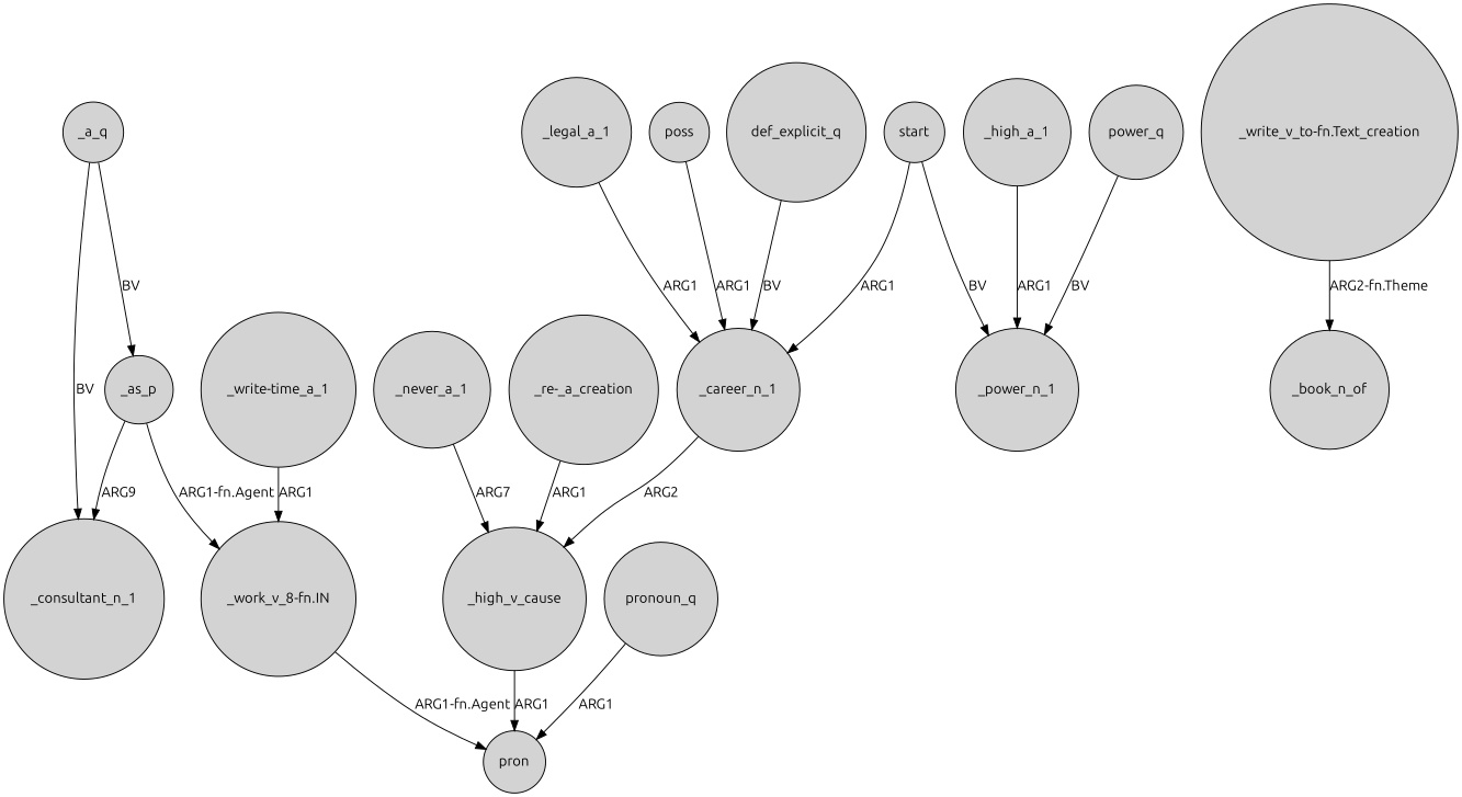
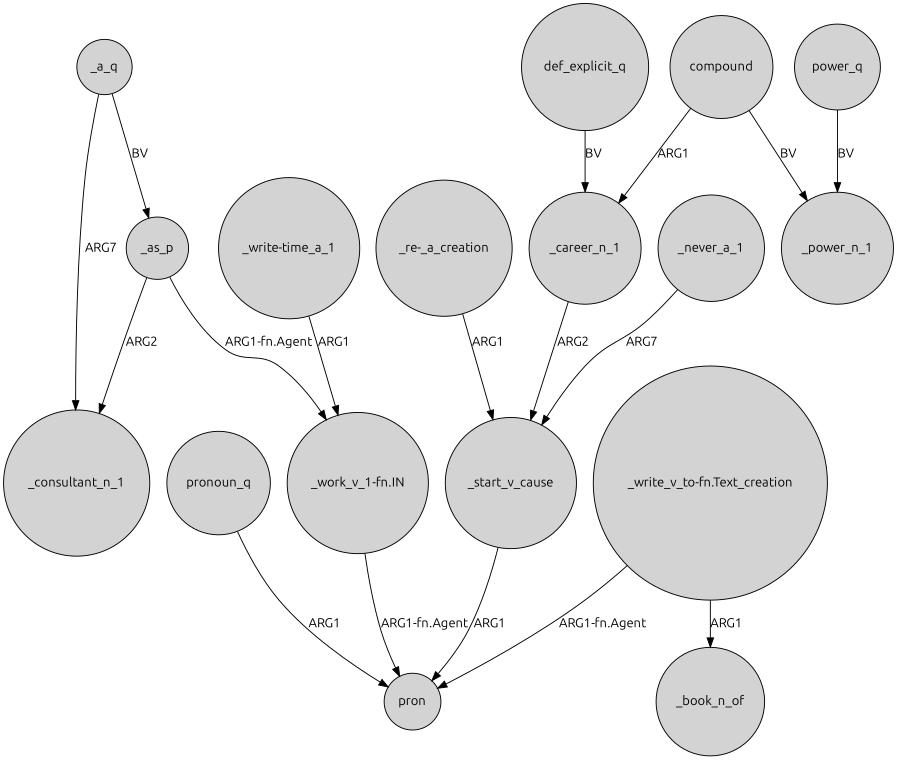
  digraph {
    fontname=Ubuntu
    node [fontname=Ubuntu shape=circle style=filled]
    edge [fontname=Ubuntu]
-   poss
    _career_n_1
-   _start_v_cause [label=_high_v_cause]
+   _start_v_cause
    _as_p
-   "_work_v_1-fn.IN" [label="_work_v_8-fn.IN"]
+   "_work_v_1-fn.IN"
    _consultant_n_1
    pron
    _never_a_1
    _a_q
    pronoun_q
    "_write_v_to-fn.Text_creation"
    _book_n_of
    def_explicit_q
-   _high_a_1
    _power_n_1
-   compound [label=start]
-   _legal_a_1
+   compound
    n18 [label="_write-time_a_1"]
    n19 [label="_re-_a_creation"]
    n20 [label=power_q]
-   poss -> _career_n_1 [label=ARG1]
    _career_n_1 -> _start_v_cause [label=ARG2]
    _start_v_cause -> pron [label=ARG1]
    _as_p -> "_work_v_1-fn.IN" [label="ARG1-fn.Agent"]
-   _as_p -> _consultant_n_1 [label=ARG9]
+   _as_p -> _consultant_n_1 [label=ARG2]
    "_work_v_1-fn.IN" -> pron [label="ARG1-fn.Agent"]
    _never_a_1 -> _start_v_cause [label=ARG7]
    _a_q -> _as_p [label=BV]
-   _a_q -> _consultant_n_1 [label=BV]
+   _a_q -> _consultant_n_1 [label=ARG7]
    pronoun_q -> pron [label=ARG1]
-   "_write_v_to-fn.Text_creation" -> _book_n_of [label="ARG2-fn.Theme"]
+   "_write_v_to-fn.Text_creation" -> pron [label="ARG1-fn.Agent"]
+   "_write_v_to-fn.Text_creation" -> _book_n_of [label=ARG1]
    def_explicit_q -> _career_n_1 [label=BV]
-   _high_a_1 -> _power_n_1 [label=ARG1]
    compound -> _career_n_1 [label=ARG1]
    compound -> _power_n_1 [label=BV]
-   _legal_a_1 -> _career_n_1 [label=ARG1]
    n18 -> "_work_v_1-fn.IN" [label=ARG1]
    n19 -> _start_v_cause [label=ARG1]
    n20 -> _power_n_1 [label=BV]
  }
